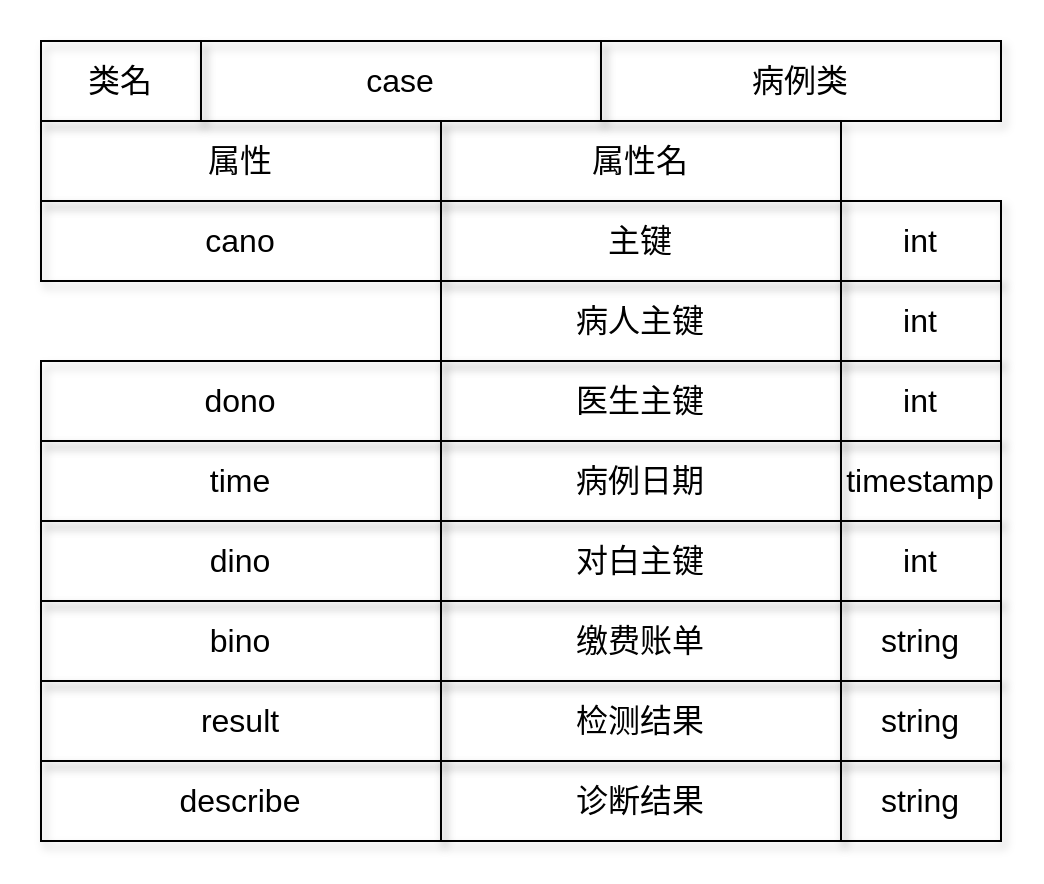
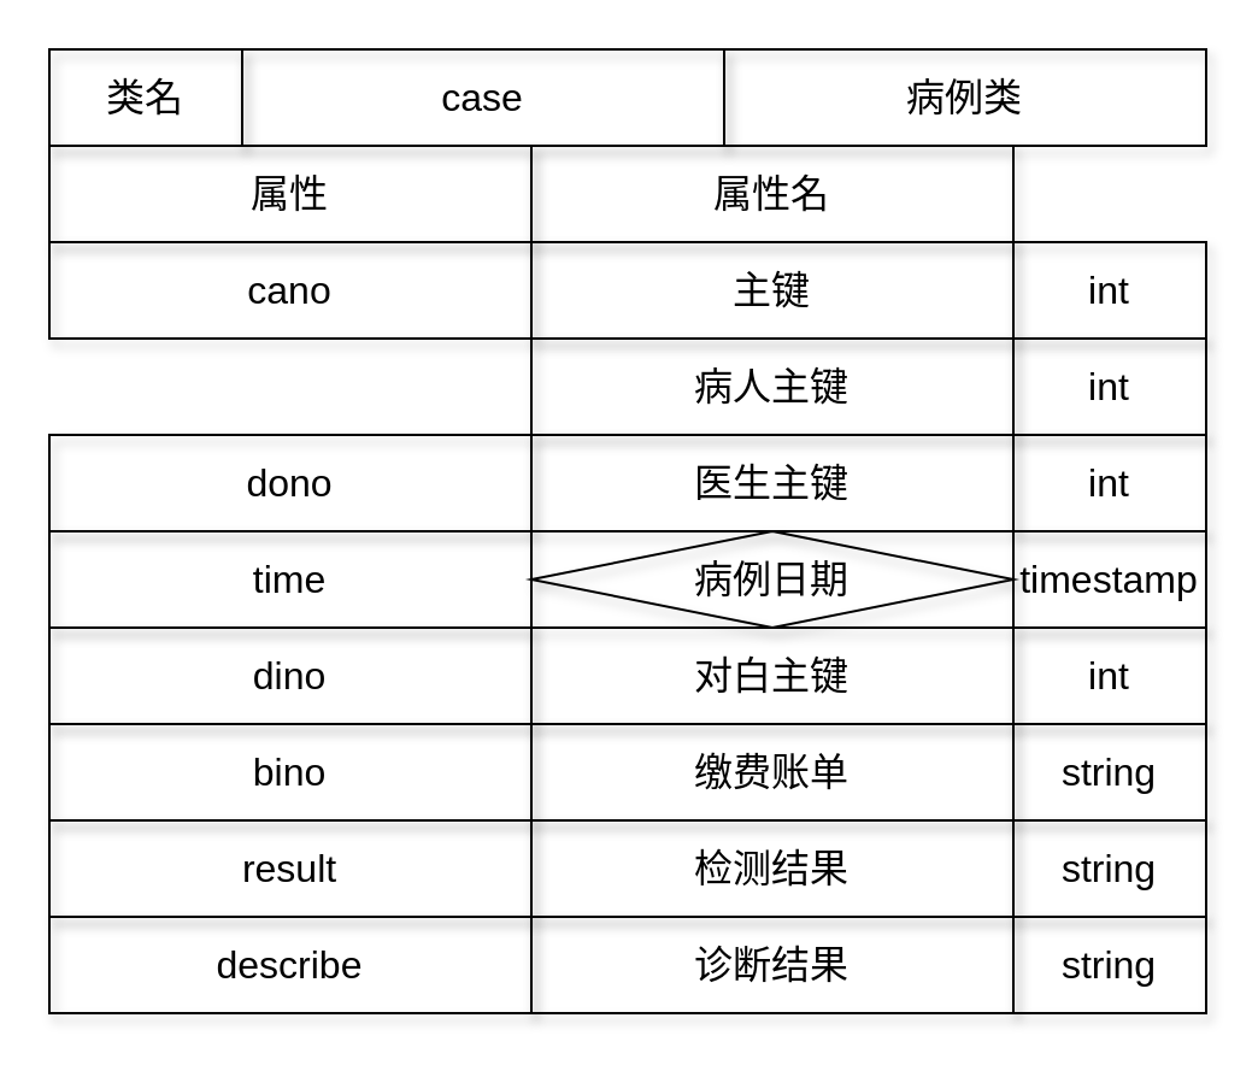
  <mxCell id="0" />
  <mxCell id="1" parent="0" />
  <mxCell id="2" value="&lt;font style=&quot;font-size: 16px;&quot;&gt;类名&lt;/font&gt;" style="rounded=0;whiteSpace=wrap;html=1;fillColor=none;shadow=1;" parent="1" vertex="1"><mxGeometry x="20" y="20" width="80" height="40" as="geometry" /></mxCell>
  <mxCell id="3" value="&lt;font style=&quot;font-size: 16px;&quot;&gt;case&lt;/font&gt;" style="rounded=0;whiteSpace=wrap;html=1;fillColor=none;shadow=1;" parent="1" vertex="1"><mxGeometry x="100" y="20" width="200" height="40" as="geometry" /></mxCell>
  <mxCell id="4" value="&lt;span style=&quot;font-size: 16px;&quot;&gt;病例类&lt;/span&gt;" style="rounded=0;whiteSpace=wrap;html=1;fillColor=none;shadow=1;" parent="1" vertex="1"><mxGeometry x="300" y="20" width="200" height="40" as="geometry" /></mxCell>
  <mxCell id="5" value="&lt;font style=&quot;font-size: 16px;&quot;&gt;属性&lt;/font&gt;" style="rounded=0;whiteSpace=wrap;html=1;fillColor=none;shadow=1;" parent="1" vertex="1"><mxGeometry x="20" y="60" width="200" height="40" as="geometry" /></mxCell>
  <mxCell id="6" value="&lt;font style=&quot;font-size: 16px;&quot;&gt;属性名&lt;/font&gt;" style="rounded=0;whiteSpace=wrap;html=1;fillColor=none;shadow=1;" parent="1" vertex="1"><mxGeometry x="220" y="60" width="200" height="40" as="geometry" /></mxCell>
  <mxCell id="7" value="&lt;font style=&quot;font-size: 16px;&quot;&gt;cano&lt;/font&gt;" style="rounded=0;whiteSpace=wrap;html=1;fillColor=none;shadow=1;" parent="1" vertex="1"><mxGeometry x="20" y="100" width="200" height="40" as="geometry" /></mxCell>
  <mxCell id="8" value="&lt;span style=&quot;font-size: 16px;&quot;&gt;主键&lt;/span&gt;" style="rounded=0;whiteSpace=wrap;html=1;fillColor=none;shadow=1;" parent="1" vertex="1"><mxGeometry x="220" y="100" width="200" height="40" as="geometry" /></mxCell>
  <mxCell id="9" value="&lt;font style=&quot;font-size: 16px;&quot;&gt;int&lt;/font&gt;" style="rounded=0;whiteSpace=wrap;html=1;fillColor=none;shadow=1;" parent="1" vertex="1"><mxGeometry x="420" y="100" width="80" height="40" as="geometry" /></mxCell>
  <mxCell id="10" value="&lt;span style=&quot;font-size: 16px;&quot;&gt;病人主键&lt;/span&gt;" style="rounded=0;whiteSpace=wrap;html=1;fillColor=none;shadow=1;" vertex="1" parent="1"><mxGeometry x="220" y="140" width="200" height="40" as="geometry" /></mxCell>
  <mxCell id="11" value="&lt;font style=&quot;font-size: 16px;&quot;&gt;int&lt;/font&gt;" style="rounded=0;whiteSpace=wrap;html=1;fillColor=none;shadow=1;" vertex="1" parent="1"><mxGeometry x="420" y="140" width="80" height="40" as="geometry" /></mxCell>
  <mxCell id="12" value="&lt;font style=&quot;font-size: 16px;&quot;&gt;dono&lt;/font&gt;" style="rounded=0;whiteSpace=wrap;html=1;fillColor=none;shadow=1;" vertex="1" parent="1"><mxGeometry x="20" y="180" width="200" height="40" as="geometry" /></mxCell>
  <mxCell id="13" value="&lt;span style=&quot;font-size: 16px;&quot;&gt;医生主键&lt;/span&gt;" style="rounded=0;whiteSpace=wrap;html=1;fillColor=none;shadow=1;" vertex="1" parent="1"><mxGeometry x="220" y="180" width="200" height="40" as="geometry" /></mxCell>
  <mxCell id="14" value="&lt;font style=&quot;font-size: 16px;&quot;&gt;int&lt;/font&gt;" style="rounded=0;whiteSpace=wrap;html=1;fillColor=none;shadow=1;" vertex="1" parent="1"><mxGeometry x="420" y="180" width="80" height="40" as="geometry" /></mxCell>
  <mxCell id="15" value="&lt;span style=&quot;font-size: 16px;&quot;&gt;time&lt;/span&gt;" style="rounded=0;whiteSpace=wrap;html=1;fillColor=none;shadow=1;" vertex="1" parent="1"><mxGeometry x="20" y="220" width="200" height="40" as="geometry" /></mxCell>
- <mxCell id="16" value="&lt;span style=&quot;font-size: 16px;&quot;&gt;病例日期&lt;/span&gt;" style="rounded=0;whiteSpace=wrap;html=1;fillColor=none;shadow=1;" vertex="1" parent="1"><mxGeometry x="220" y="220" width="200" height="40" as="geometry" /></mxCell>
+ <mxCell id="16" value="&lt;span style=&quot;font-size: 16px;&quot;&gt;病例日期&lt;/span&gt;" style="rhombus;whiteSpace=wrap;html=1;fillColor=none;shadow=1;" vertex="1" parent="1"><mxGeometry x="220" y="220" width="200" height="40" as="geometry" /></mxCell>
  <mxCell id="17" value="&lt;font style=&quot;font-size: 16px;&quot;&gt;timestamp&lt;/font&gt;" style="rounded=0;whiteSpace=wrap;html=1;fillColor=none;shadow=1;" vertex="1" parent="1"><mxGeometry x="420" y="220" width="80" height="40" as="geometry" /></mxCell>
  <mxCell id="18" value="&lt;span style=&quot;font-size: 16px;&quot;&gt;bino&lt;/span&gt;" style="rounded=0;whiteSpace=wrap;html=1;fillColor=none;shadow=1;" vertex="1" parent="1"><mxGeometry x="20" y="300" width="200" height="40" as="geometry" /></mxCell>
  <mxCell id="19" value="&lt;span style=&quot;font-size: 16px;&quot;&gt;缴费账单&lt;/span&gt;" style="rounded=0;whiteSpace=wrap;html=1;fillColor=none;shadow=1;" vertex="1" parent="1"><mxGeometry x="220" y="300" width="200" height="40" as="geometry" /></mxCell>
  <mxCell id="20" value="&lt;font style=&quot;font-size: 16px;&quot;&gt;string&lt;/font&gt;" style="rounded=0;whiteSpace=wrap;html=1;fillColor=none;shadow=1;" vertex="1" parent="1"><mxGeometry x="420" y="300" width="80" height="40" as="geometry" /></mxCell>
  <mxCell id="21" value="&lt;span style=&quot;font-size: 16px;&quot;&gt;dino&lt;/span&gt;" style="rounded=0;whiteSpace=wrap;html=1;fillColor=none;shadow=1;" vertex="1" parent="1"><mxGeometry x="20" y="260" width="200" height="40" as="geometry" /></mxCell>
  <mxCell id="22" value="&lt;span style=&quot;font-size: 16px;&quot;&gt;对白主键&lt;/span&gt;" style="rounded=0;whiteSpace=wrap;html=1;fillColor=none;shadow=1;" vertex="1" parent="1"><mxGeometry x="220" y="260" width="200" height="40" as="geometry" /></mxCell>
  <mxCell id="23" value="&lt;font style=&quot;font-size: 16px;&quot;&gt;int&lt;/font&gt;" style="rounded=0;whiteSpace=wrap;html=1;fillColor=none;shadow=1;" vertex="1" parent="1"><mxGeometry x="420" y="260" width="80" height="40" as="geometry" /></mxCell>
  <mxCell id="24" value="&lt;span style=&quot;font-size: 16px;&quot;&gt;result&lt;/span&gt;" style="rounded=0;whiteSpace=wrap;html=1;fillColor=none;shadow=1;" vertex="1" parent="1"><mxGeometry x="20" y="340" width="200" height="40" as="geometry" /></mxCell>
  <mxCell id="25" value="&lt;span style=&quot;font-size: 16px;&quot;&gt;检测结果&lt;/span&gt;" style="rounded=0;whiteSpace=wrap;html=1;fillColor=none;shadow=1;" vertex="1" parent="1"><mxGeometry x="220" y="340" width="200" height="40" as="geometry" /></mxCell>
  <mxCell id="26" value="&lt;font style=&quot;font-size: 16px;&quot;&gt;string&lt;/font&gt;" style="rounded=0;whiteSpace=wrap;html=1;fillColor=none;shadow=1;" vertex="1" parent="1"><mxGeometry x="420" y="340" width="80" height="40" as="geometry" /></mxCell>
  <mxCell id="27" value="&lt;span style=&quot;font-size: 16px;&quot;&gt;describe&lt;/span&gt;" style="rounded=0;whiteSpace=wrap;html=1;fillColor=none;shadow=1;" vertex="1" parent="1"><mxGeometry x="20" y="380" width="200" height="40" as="geometry" /></mxCell>
  <mxCell id="28" value="&lt;span style=&quot;font-size: 16px;&quot;&gt;诊断结果&lt;/span&gt;" style="rounded=0;whiteSpace=wrap;html=1;fillColor=none;shadow=1;" vertex="1" parent="1"><mxGeometry x="220" y="380" width="200" height="40" as="geometry" /></mxCell>
  <mxCell id="29" value="&lt;font style=&quot;font-size: 16px;&quot;&gt;string&lt;/font&gt;" style="rounded=0;whiteSpace=wrap;html=1;fillColor=none;shadow=1;" vertex="1" parent="1"><mxGeometry x="420" y="380" width="80" height="40" as="geometry" /></mxCell>
